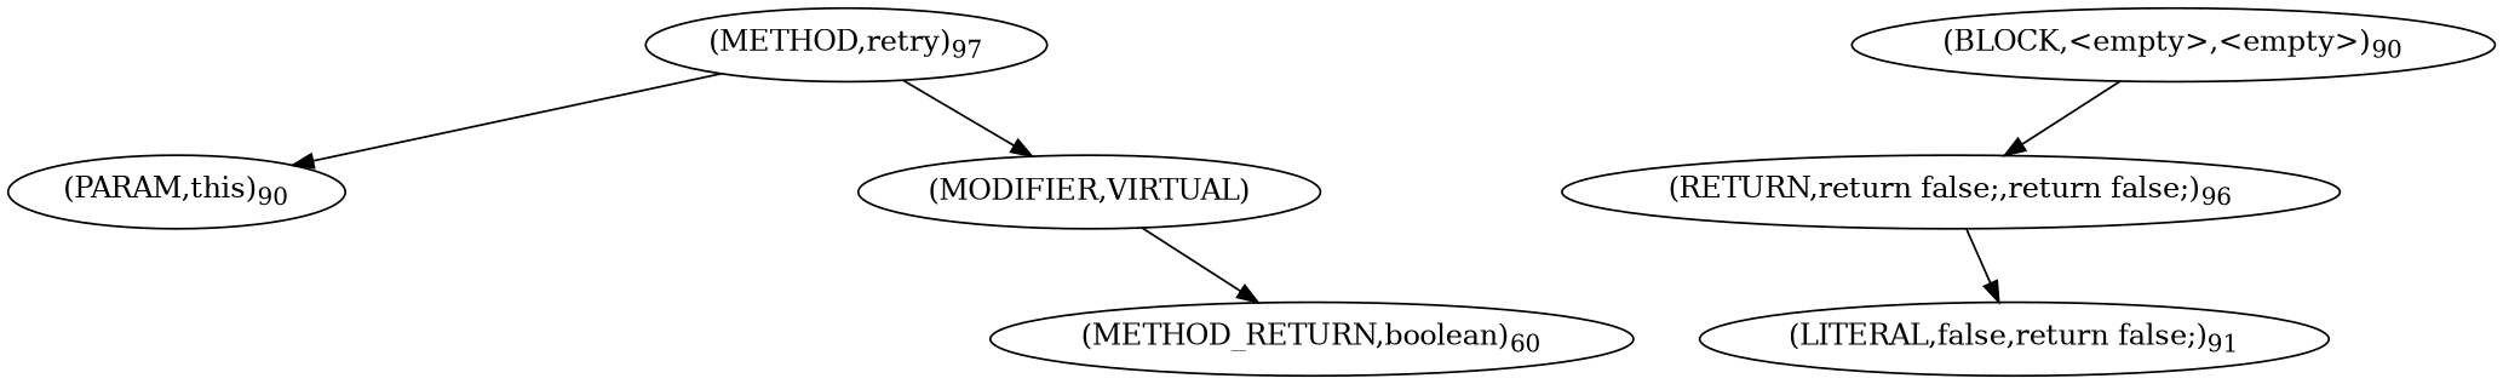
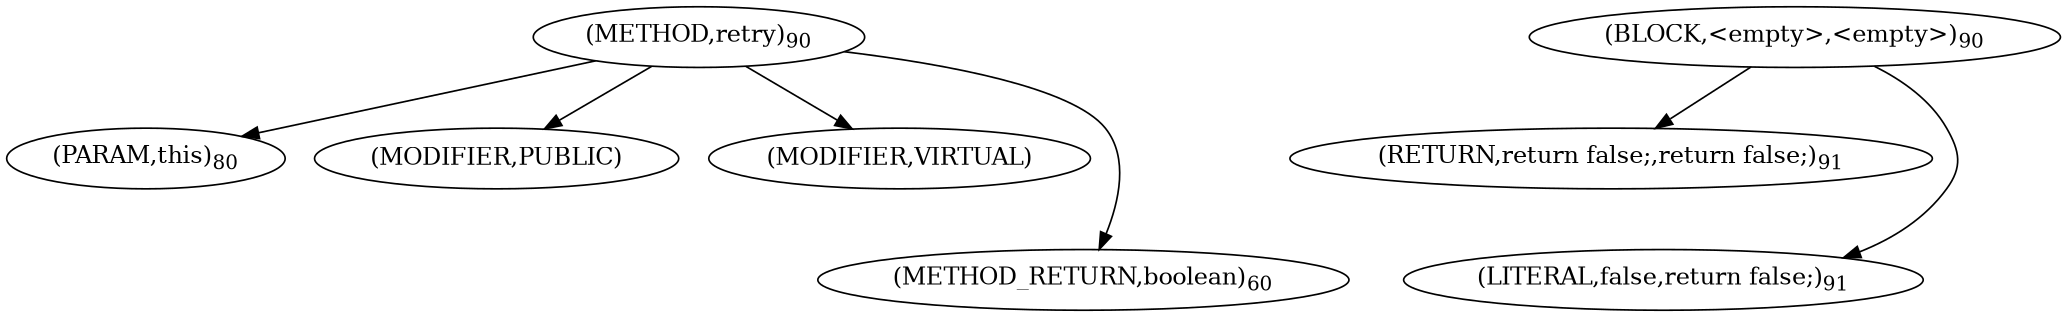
  digraph {
-   n1 [label=<(METHOD,retry)<SUB>97</SUB>>]
-   n2 [label=<(PARAM,this)<SUB>90</SUB>>]
+   n1 [label=<(METHOD,retry)<SUB>90</SUB>>]
+   n2 [label=<(PARAM,this)<SUB>80</SUB>>]
+   n3 [label=<(MODIFIER,PUBLIC)>]
    n4 [label=<(MODIFIER,VIRTUAL)>]
    n5 [label=<(METHOD_RETURN,boolean)<SUB>60</SUB>>]
    n6 [label=<(BLOCK,&lt;empty&gt;,&lt;empty&gt;)<SUB>90</SUB>>]
-   n7 [label=<(RETURN,return false;,return false;)<SUB>96</SUB>>]
+   n7 [label=<(RETURN,return false;,return false;)<SUB>91</SUB>>]
    n8 [label=<(LITERAL,false,return false;)<SUB>91</SUB>>]
    n1 -> n2
+   n1 -> n3
    n1 -> n4
-   n4 -> n5
+   n1 -> n5
    n6 -> n7
-   n7 -> n8
+   n6 -> n8
  }
